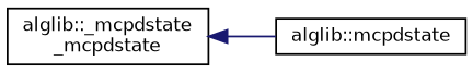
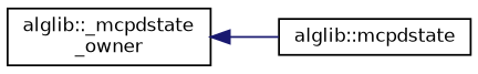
  digraph {
    rankdir=LR
    node [color=black fillcolor=white fontname=Helvetica fontsize=10 shape=record style=filled]
-   n1 [height=0.2 label="alglib::_mcpdstate\l_mcpdstate" width=0.4]
+   n1 [height=0.2 label="alglib::_mcpdstate\l_owner" width=0.4]
    n2 [height=0.2 label="alglib::mcpdstate" width=0.4]
    n1 -> n2 [color=midnightblue dir=back fontname=Helvetica fontsize=10 labelfontname=Helvetica labelfontsize=10 style=solid]
  }
